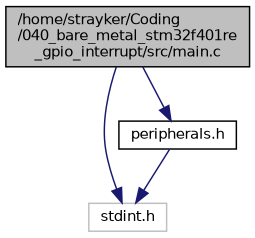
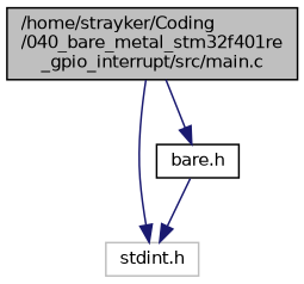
  digraph {
    node [color=black fillcolor=white fontname=Helvetica fontsize=10 shape=record style=filled]
    edge [color=midnightblue fontname=Helvetica fontsize=10 labelfontname=Helvetica labelfontsize=10 style=solid]
    n1 [fillcolor=grey75 fontcolor=black height=0.2 label="/home/strayker/Coding\l/040_bare_metal_stm32f401re\l_gpio_interrupt/src/main.c" width=0.4]
    n2 [color=grey75 height=0.2 label="stdint.h" width=0.4]
-   n3 [height=0.2 label="peripherals.h" width=0.4]
+   n3 [height=0.2 label="bare.h" width=0.4]
    n1 -> n2
    n1 -> n3
    n3 -> n2
  }
